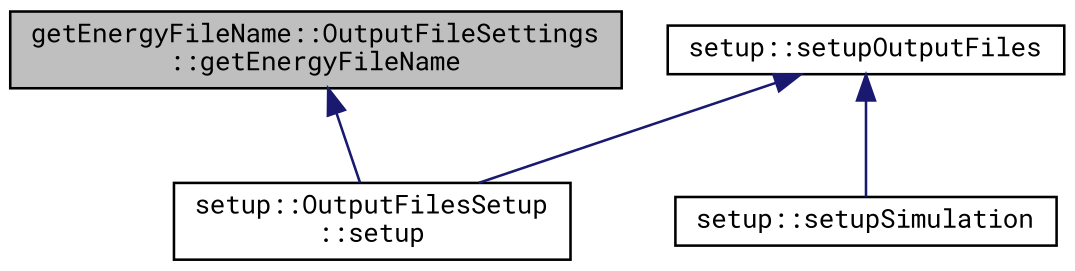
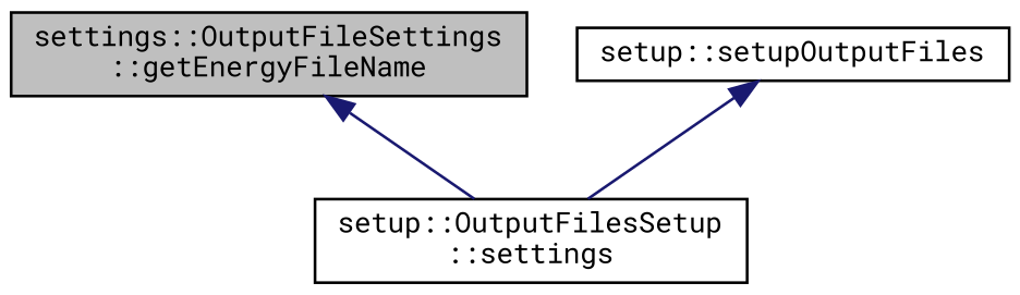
  digraph {
    fontname="Roboto Mono"
    rankdir=TB
    node [color=black fillcolor=white fontname="Roboto Mono" fontsize=10 shape=record style=filled]
    edge [color=midnightblue dir=back fontname="Roboto Mono" fontsize=10 labelfontname=Helvetica labelfontsize=10 style=solid]
-   n1 [fillcolor=grey75 fontcolor=black height=0.2 label="getEnergyFileName::OutputFileSettings\l::getEnergyFileName" width=0.4]
-   n2 [height=0.2 label="setup::OutputFilesSetup\l::setup" width=0.4]
+   n1 [fillcolor=grey75 fontcolor=black height=0.2 label="settings::OutputFileSettings\l::getEnergyFileName" width=0.4]
+   n2 [height=0.2 label="setup::OutputFilesSetup\l::settings" width=0.4]
    n3 [height=0.2 label="setup::setupOutputFiles" width=0.4]
-   n4 [height=0.2 label="setup::setupSimulation" width=0.4]
    n1 -> n2
    n3 -> n2
-   n3 -> n4
  }
